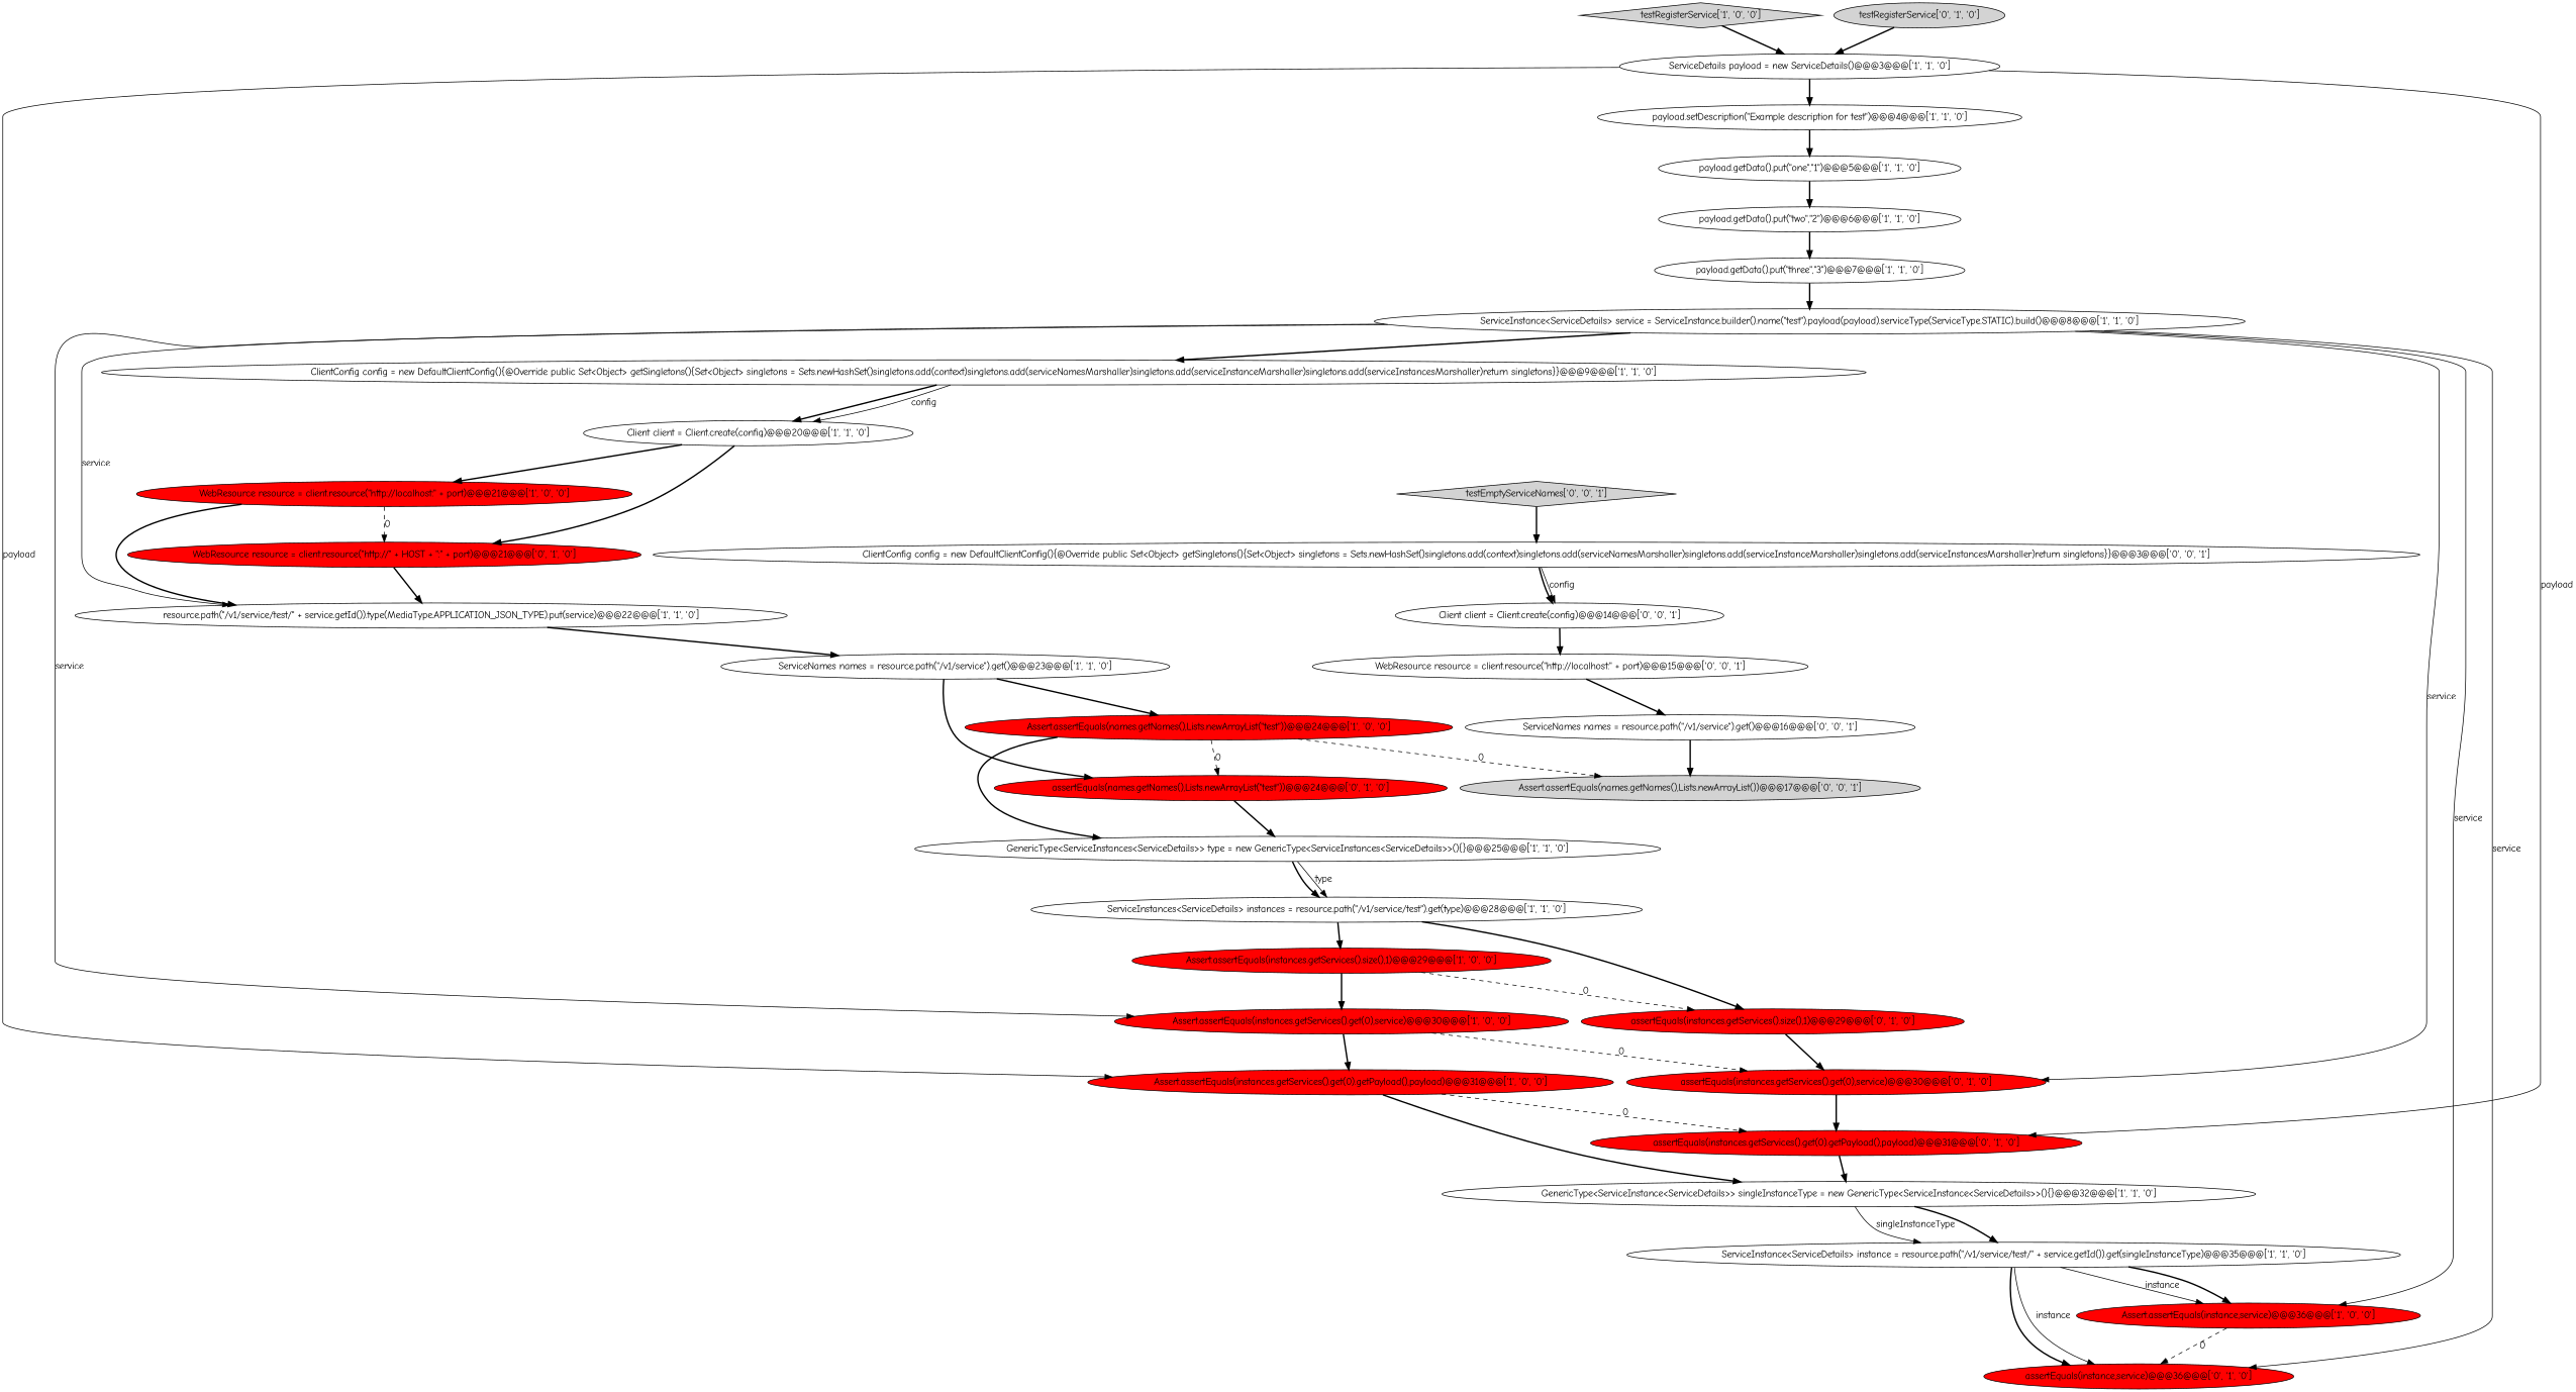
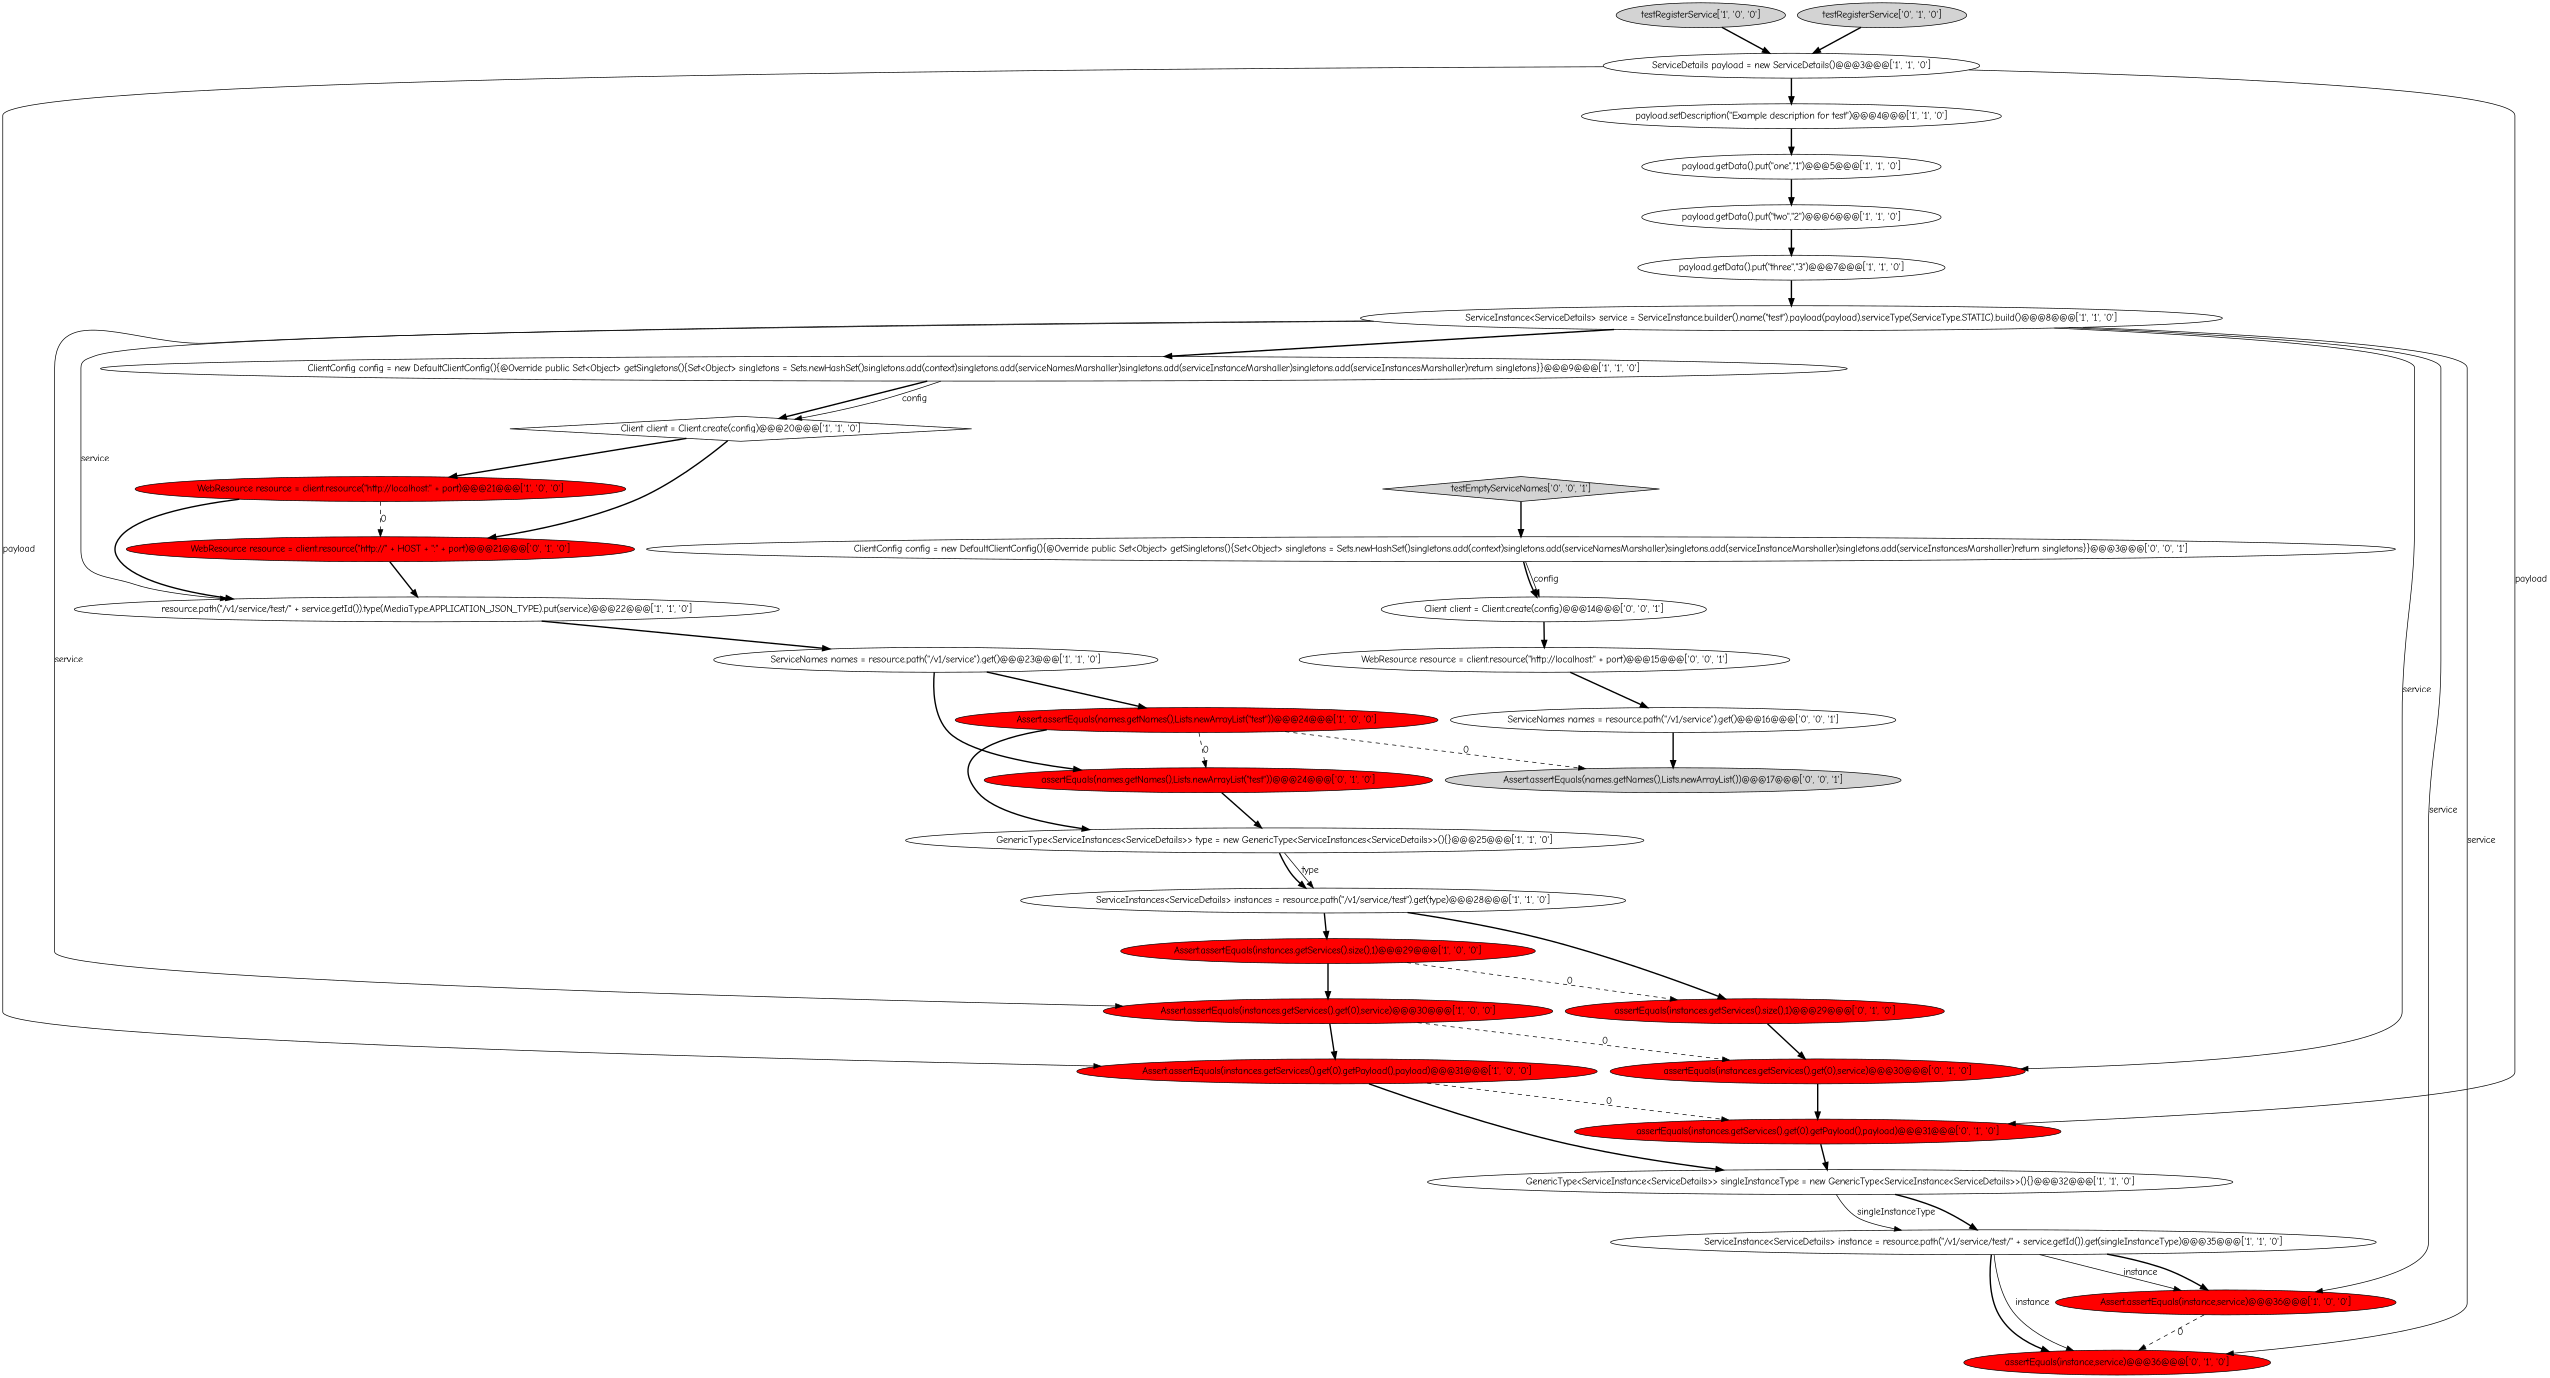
  digraph {
    fontname="Comic Neue"
    node [fillcolor=white fontname="Comic Neue" shape=ellipse style=filled]
    edge [fontname="Comic Neue" style=bold]
    n1 [label="ClientConfig config = new DefaultClientConfig(){@Override public Set<Object> getSingletons(){Set<Object> singletons = Sets.newHashSet()singletons.add(context)singletons.add(serviceNamesMarshaller)singletons.add(serviceInstanceMarshaller)singletons.add(serviceInstancesMarshaller)return singletons}}@@@9@@@['1', '1', '0']"]
-   n2 [label="Client client = Client.create(config)@@@20@@@['1', '1', '0']"]
+   n2 [label="Client client = Client.create(config)@@@20@@@['1', '1', '0']" shape=diamond]
    n3 [fillcolor=red label="WebResource resource = client.resource(\"http://\" + HOST + \":\" + port)@@@21@@@['0', '1', '0']"]
    n4 [fillcolor=red label="WebResource resource = client.resource(\"http://localhost:\" + port)@@@21@@@['1', '0', '0']"]
    n5 [label="GenericType<ServiceInstances<ServiceDetails>> type = new GenericType<ServiceInstances<ServiceDetails>>(){}@@@25@@@['1', '1', '0']"]
    n6 [label="ServiceInstances<ServiceDetails> instances = resource.path(\"/v1/service/test\").get(type)@@@28@@@['1', '1', '0']"]
    n7 [fillcolor=red label="Assert.assertEquals(instances.getServices().size(),1)@@@29@@@['1', '0', '0']"]
    n8 [fillcolor=red label="assertEquals(instances.getServices().size(),1)@@@29@@@['0', '1', '0']"]
    n9 [label="resource.path(\"/v1/service/test/\" + service.getId()).type(MediaType.APPLICATION_JSON_TYPE).put(service)@@@22@@@['1', '1', '0']"]
    n10 [label="ServiceNames names = resource.path(\"/v1/service\").get()@@@23@@@['1', '1', '0']"]
    n11 [fillcolor=red label="assertEquals(names.getNames(),Lists.newArrayList(\"test\"))@@@24@@@['0', '1', '0']"]
    n12 [fillcolor=red label="Assert.assertEquals(names.getNames(),Lists.newArrayList(\"test\"))@@@24@@@['1', '0', '0']"]
-   n13 [fillcolor=lightgray label="testRegisterService['1', '0', '0']" shape=diamond]
+   n13 [fillcolor=lightgray label="testRegisterService['1', '0', '0']"]
    n14 [label="ServiceDetails payload = new ServiceDetails()@@@3@@@['1', '1', '0']"]
    n15 [fillcolor=red label="assertEquals(instances.getServices().get(0).getPayload(),payload)@@@31@@@['0', '1', '0']"]
    n16 [fillcolor=red label="Assert.assertEquals(instances.getServices().get(0).getPayload(),payload)@@@31@@@['1', '0', '0']"]
    n17 [label="payload.setDescription(\"Example description for test\")@@@4@@@['1', '1', '0']"]
    n18 [fillcolor=red label="Assert.assertEquals(instances.getServices().get(0),service)@@@30@@@['1', '0', '0']"]
    n19 [fillcolor=red label="assertEquals(instances.getServices().get(0),service)@@@30@@@['0', '1', '0']"]
    n20 [fillcolor=lightgray label="Assert.assertEquals(names.getNames(),Lists.newArrayList())@@@17@@@['0', '0', '1']"]
    n21 [label="ServiceInstance<ServiceDetails> service = ServiceInstance.builder().name(\"test\").payload(payload).serviceType(ServiceType.STATIC).build()@@@8@@@['1', '1', '0']"]
    n22 [fillcolor=red label="assertEquals(instance,service)@@@36@@@['0', '1', '0']"]
    n23 [fillcolor=red label="Assert.assertEquals(instance,service)@@@36@@@['1', '0', '0']"]
    n24 [label="GenericType<ServiceInstance<ServiceDetails>> singleInstanceType = new GenericType<ServiceInstance<ServiceDetails>>(){}@@@32@@@['1', '1', '0']"]
    n25 [label="ServiceInstance<ServiceDetails> instance = resource.path(\"/v1/service/test/\" + service.getId()).get(singleInstanceType)@@@35@@@['1', '1', '0']"]
    n26 [fillcolor=lightgray label="testRegisterService['0', '1', '0']"]
    n27 [label="payload.getData().put(\"one\",\"1\")@@@5@@@['1', '1', '0']"]
    n28 [label="payload.getData().put(\"two\",\"2\")@@@6@@@['1', '1', '0']"]
    n29 [label="ClientConfig config = new DefaultClientConfig(){@Override public Set<Object> getSingletons(){Set<Object> singletons = Sets.newHashSet()singletons.add(context)singletons.add(serviceNamesMarshaller)singletons.add(serviceInstanceMarshaller)singletons.add(serviceInstancesMarshaller)return singletons}}@@@3@@@['0', '0', '1']"]
    n30 [label="Client client = Client.create(config)@@@14@@@['0', '0', '1']"]
    n31 [label="WebResource resource = client.resource(\"http://localhost:\" + port)@@@15@@@['0', '0', '1']"]
    n32 [label="ServiceNames names = resource.path(\"/v1/service\").get()@@@16@@@['0', '0', '1']"]
    n33 [label="payload.getData().put(\"three\",\"3\")@@@7@@@['1', '1', '0']"]
    n34 [fillcolor=lightgray label="testEmptyServiceNames['0', '0', '1']" shape=diamond]
    n1 -> n2
    n1 -> n2 [label=config style=solid]
    n2 -> n3
    n2 -> n4
    n3 -> n9
    n4 -> n3 [label=0 style=dashed]
    n4 -> n9
    n5 -> n6 [label=type style=solid]
    n5 -> n6
    n6 -> n7
    n6 -> n8
    n7 -> n8 [label=0 style=dashed]
    n7 -> n18
    n8 -> n19
    n9 -> n10
    n10 -> n11
    n10 -> n12
    n11 -> n5
    n12 -> n5
    n12 -> n11 [label=0 style=dashed]
    n12 -> n20 [label=0 style=dashed]
    n13 -> n14
    n14 -> n15 [label=payload style=solid]
    n14 -> n16 [label=payload style=solid]
    n14 -> n17
    n15 -> n24
    n16 -> n15 [label=0 style=dashed]
    n16 -> n24
    n17 -> n27
    n18 -> n16
    n18 -> n19 [label=0 style=dashed]
    n19 -> n15
    n21 -> n1
    n21 -> n9 [label=service style=solid]
    n21 -> n18 [label=service style=solid]
    n21 -> n19 [label=service style=solid]
    n21 -> n22 [label=service style=solid]
    n21 -> n23 [label=service style=solid]
    n23 -> n22 [label=0 style=dashed]
    n24 -> n25 [label=singleInstanceType style=solid]
    n24 -> n25
    n25 -> n22 [label=instance style=solid]
    n25 -> n22
    n25 -> n23 [label=instance style=solid]
    n25 -> n23
    n26 -> n14
    n27 -> n28
    n28 -> n33
    n29 -> n30 [label=config style=solid]
    n29 -> n30
    n30 -> n31
    n31 -> n32
    n32 -> n20
    n33 -> n21
    n34 -> n29
  }
